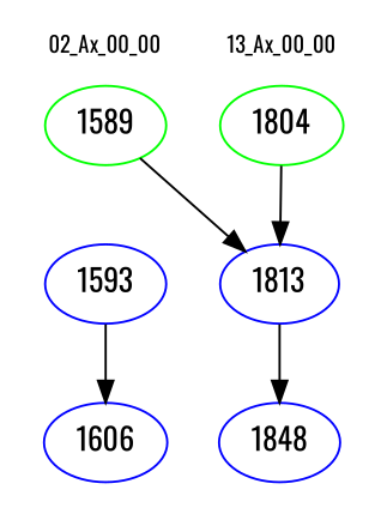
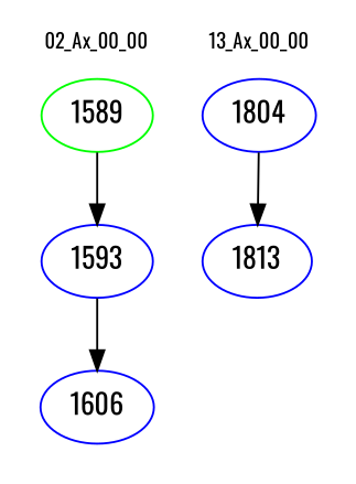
  digraph {
    fontname=Oswald
    node [color=blue fontname=Oswald]
    edge [color=black fontname=Oswald]
    n1 [color=green label=1589]
    n2 [label=1593]
    n3 [label=1606]
-   n4 [color=green label=1804]
+   n4 [label=1804]
    n5 [label=1813]
-   n6 [label=1848]
    subgraph cluster_1 {
      color=white
      fontsize=10
      label="02_Ax_00_00"
      n1
      n2
      n3
    }
    subgraph cluster_2 {
      color=white
      fontsize=10
      label="13_Ax_00_00"
      n4
      n5
-     n6
    }
-   n1 -> n5
+   n1 -> n2
    n2 -> n3
    n4 -> n5
-   n5 -> n6
  }
